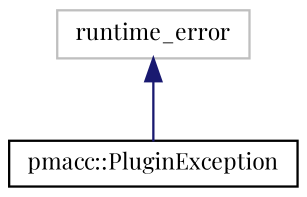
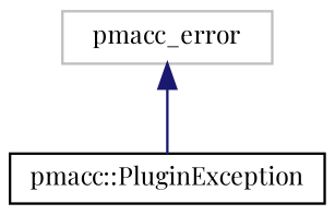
  digraph {
    rankdir=TB
    fontname="Playfair Display"
    node [fillcolor=white fontname="Playfair Display" fontsize=10 shape=record style=filled]
-   n1 [color=grey75 height=0.2 label=runtime_error width=0.4]
+   n1 [color=grey75 height=0.2 label=pmacc_error width=0.4]
    n2 [color=black height=0.2 label="pmacc::PluginException" width=0.4]
    n1 -> n2 [color=midnightblue dir=back fontname="Playfair Display" fontsize=10 labelfontname=Helvetica labelfontsize=10 style=solid]
  }
